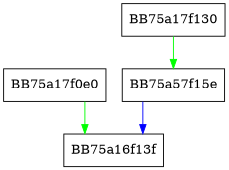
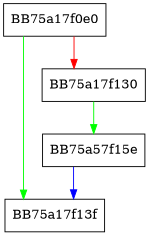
  digraph {
    splines=ortho
    node [shape=box]
    edge [color=green]
    BB75a17f0e0
-   BB75a17f13f [label=BB75a16f13f]
+   BB75a17f13f
    BB75a17f130
    n4 [label=BB75a57f15e]
    BB75a17f0e0 -> BB75a17f13f
+   BB75a17f0e0 -> BB75a17f130 [color=red]
    BB75a17f130 -> n4
    n4 -> BB75a17f13f [color=blue]
  }
